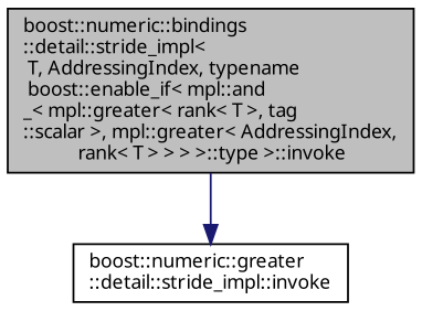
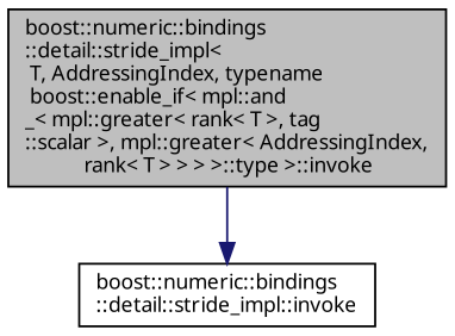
  digraph {
    rankdir=TB
    fontname="Noto Sans"
    node [color=black fontname="Noto Sans" fontsize=10 shape=record style=filled]
    n1 [fillcolor=grey75 fontcolor=black height=0.2 label="boost::numeric::bindings\l::detail::stride_impl\<\l T, AddressingIndex, typename\l boost::enable_if\< mpl::and\l_\< mpl::greater\< rank\< T \>, tag\l::scalar \>, mpl::greater\< AddressingIndex,\l rank\< T \> \> \> \>::type \>::invoke" width=0.4]
-   n2 [fillcolor=white height=0.2 label="boost::numeric::greater\l::detail::stride_impl::invoke" width=0.4]
+   n2 [fillcolor=white height=0.2 label="boost::numeric::bindings\l::detail::stride_impl::invoke" width=0.4]
    n1 -> n2 [color=midnightblue fontname="Noto Sans" fontsize=10 labelfontname=Helvetica labelfontsize=10 style=solid]
  }
